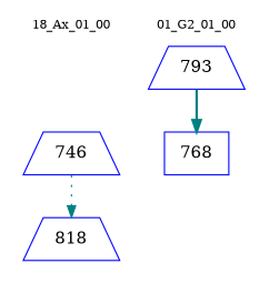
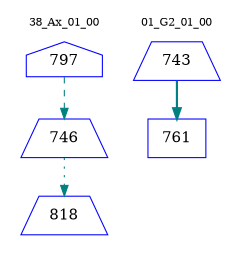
  digraph {
    node [color=blue shape=trapezium]
    edge [color=teal]
+   n1 [label=797 shape=house]
    n2 [label=746]
    n3 [label=818]
-   n4 [label=793]
-   n5 [label=768 shape=box]
+   n4 [label=743]
+   n5 [label=761 shape=box]
    subgraph cluster_1 {
      color=white
      fontsize=10
-     label="18_Ax_01_00"
+     label="38_Ax_01_00"
+     n1
      n2
      n3
    }
    subgraph cluster_2 {
      color=white
      fontsize=10
      label="01_G2_01_00"
      n4
      n5
    }
+   n1 -> n2 [style=dashed]
    n2 -> n3 [style=dotted]
    n4 -> n5 [style=bold]
  }
